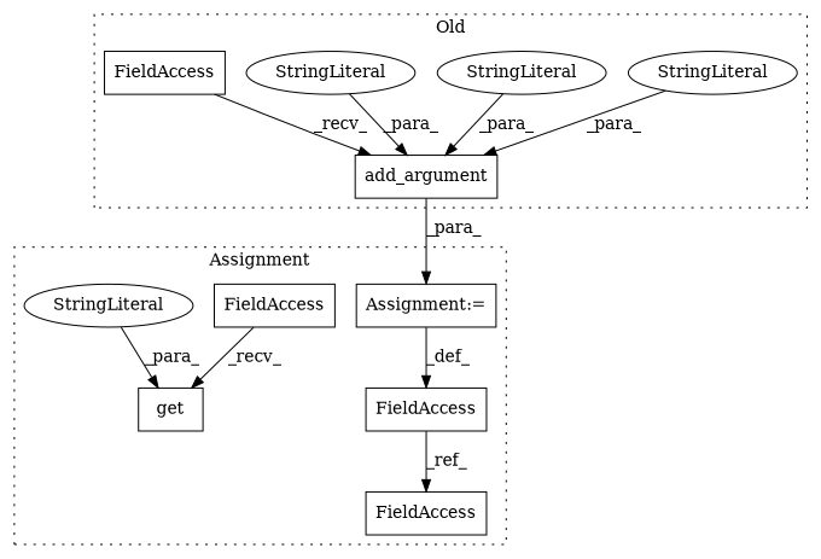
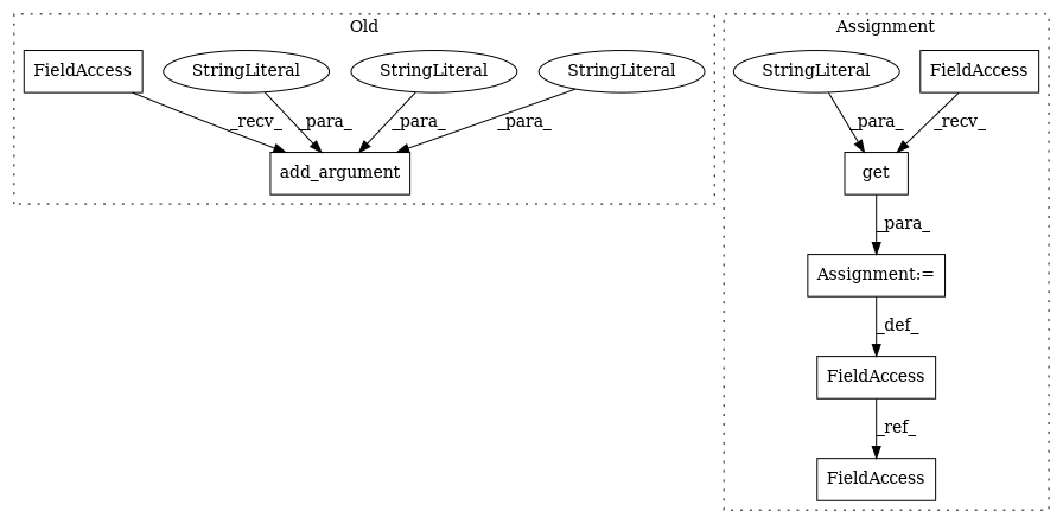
  digraph {
    node [a=45 l=15 shape=box]
    n1 [a=32 l="13,1" label=add_argument s="3391,3789"]
    n2 [l=361 label=StringLiteral s=3428 shape=ellipse]
    n3 [l=14 label=StringLiteral s=3404 shape=ellipse]
    n4 [l=8 label=StringLiteral s=3419 shape=ellipse]
    n5 [a=22 l=13 label=FieldAccess s=3377]
    n6 [a=32 l="4,1" label=get s="2200,2220"]
    n7 [a=7 l=1 label="Assignment:=" s=2188]
    n8 [a=22 l=2 label=FieldAccess s=2189]
    n9 [a=22 label=FieldAccess s=2173]
    n10 [a=22 label=FieldAccess s=2543]
    n11 [l=16 label=StringLiteral s=2204 shape=ellipse]
    subgraph cluster_1 {
      label=Old
      style=dotted
      n1
      n2
      n3
      n4
      n5
    }
    subgraph cluster_2 {
      label=Assignment
      style=dotted
      n6
      n7
      n8
      n9
      n10
      n11
    }
    n2 -> n1 [label=_para_]
    n3 -> n1 [label=_para_]
    n4 -> n1 [label=_para_]
    n5 -> n1 [label=_recv_]
-   n1 -> n7 [label=_para_]
+   n6 -> n7 [label=_para_]
    n7 -> n9 [label=_def_]
    n8 -> n6 [label=_recv_]
    n9 -> n10 [label=_ref_]
    n11 -> n6 [label=_para_]
  }
